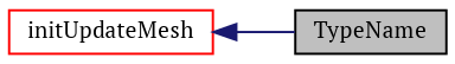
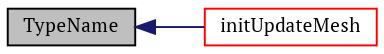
  digraph {
    rankdir=LR
    fontname="PT Serif"
    node [fontname="PT Serif" fontsize=10 shape=record]
    n1 [color=black fillcolor=grey75 fontcolor=black height=0.2 label=TypeName style=filled width=0.4]
    n2 [color=red height=0.2 label=initUpdateMesh width=0.4]
-   n2 -> n1 [color=midnightblue dir=back fontname="PT Serif" fontsize=10 labelfontname=FreeSans labelfontsize=10 style=solid]
+   n1 -> n2 [color=midnightblue dir=back fontname="PT Serif" fontsize=10 labelfontname=FreeSans labelfontsize=10 style=solid]
  }
